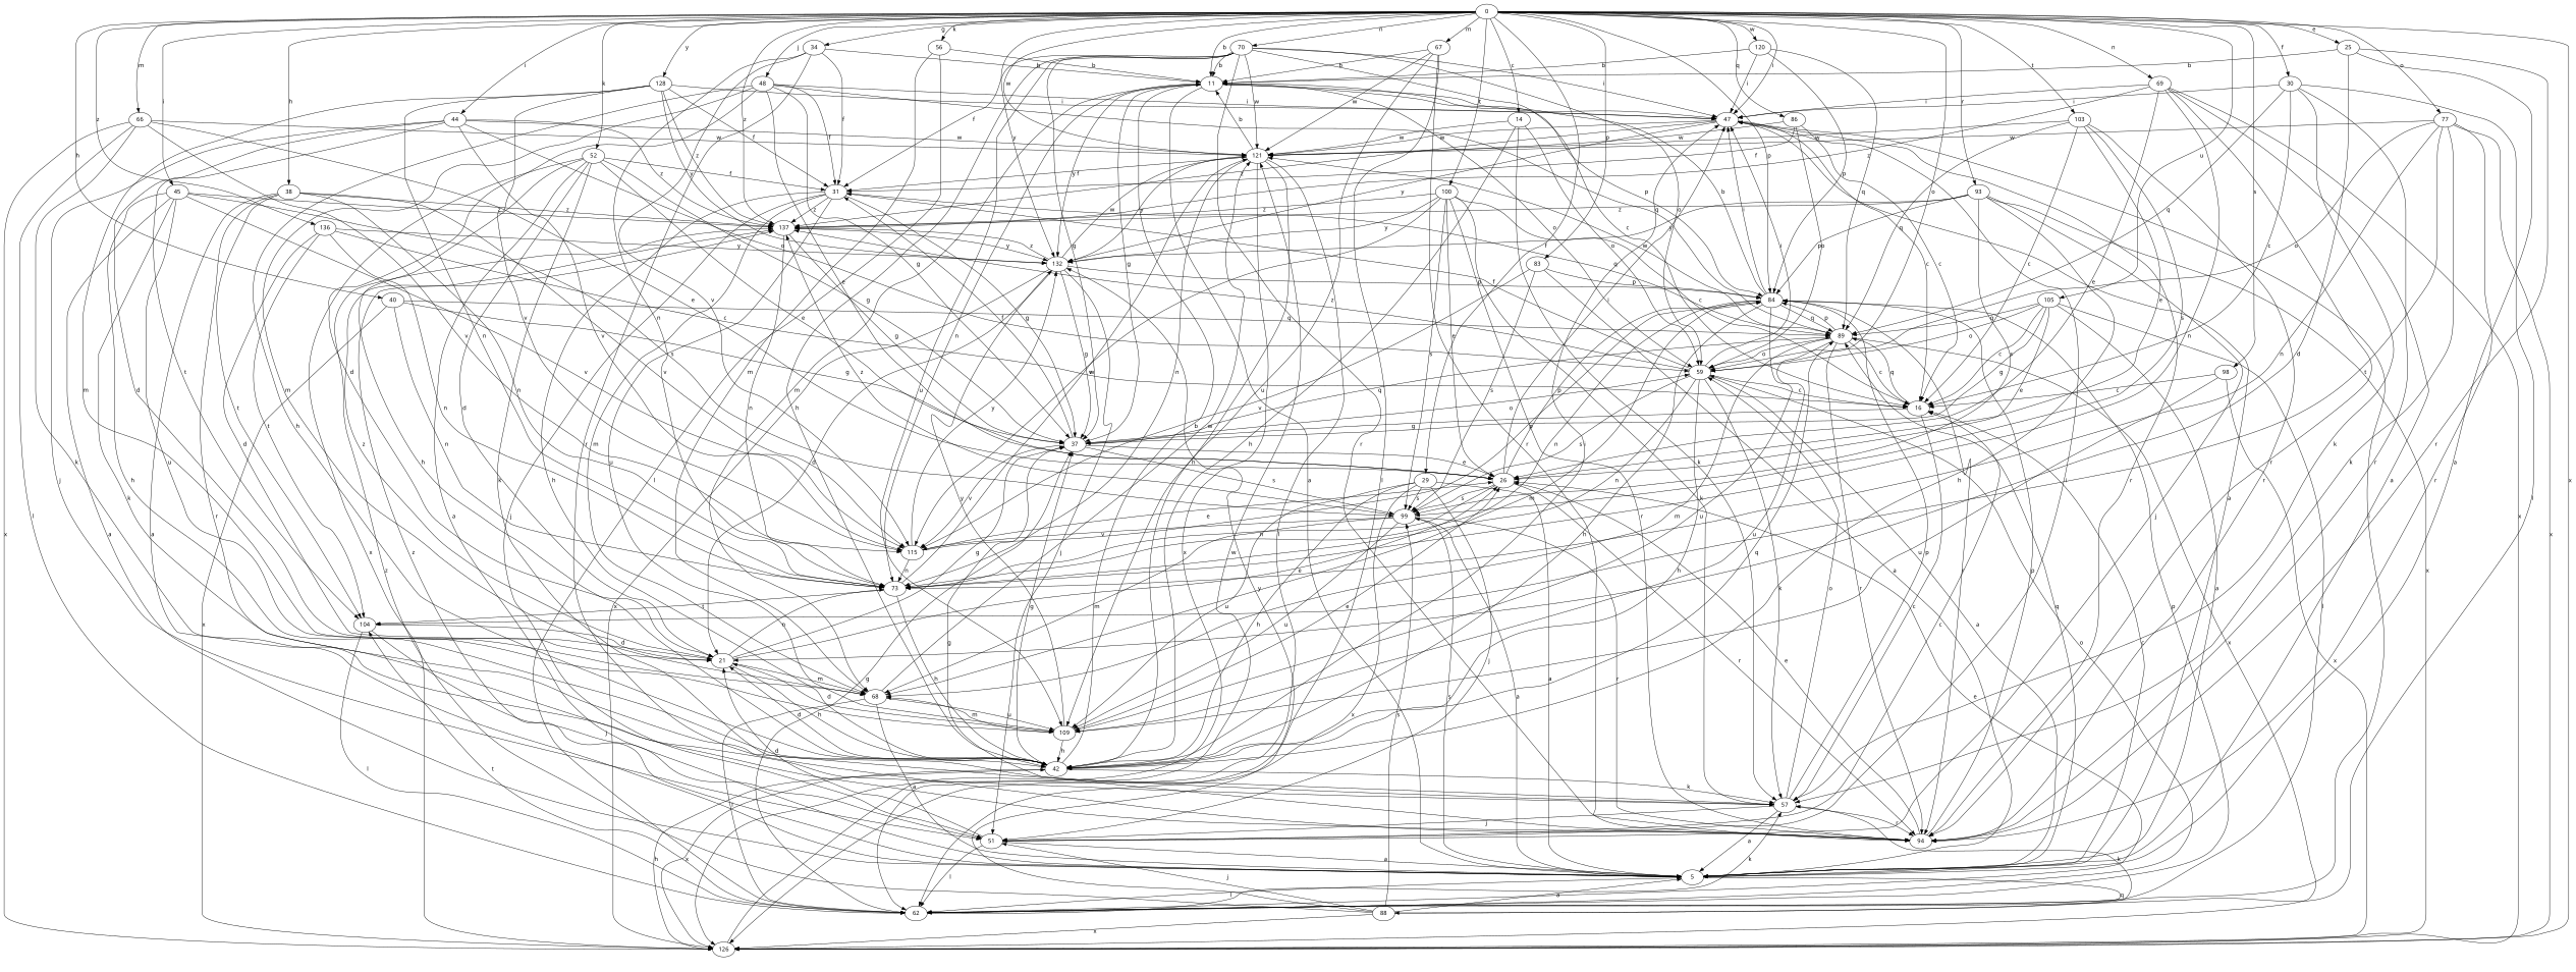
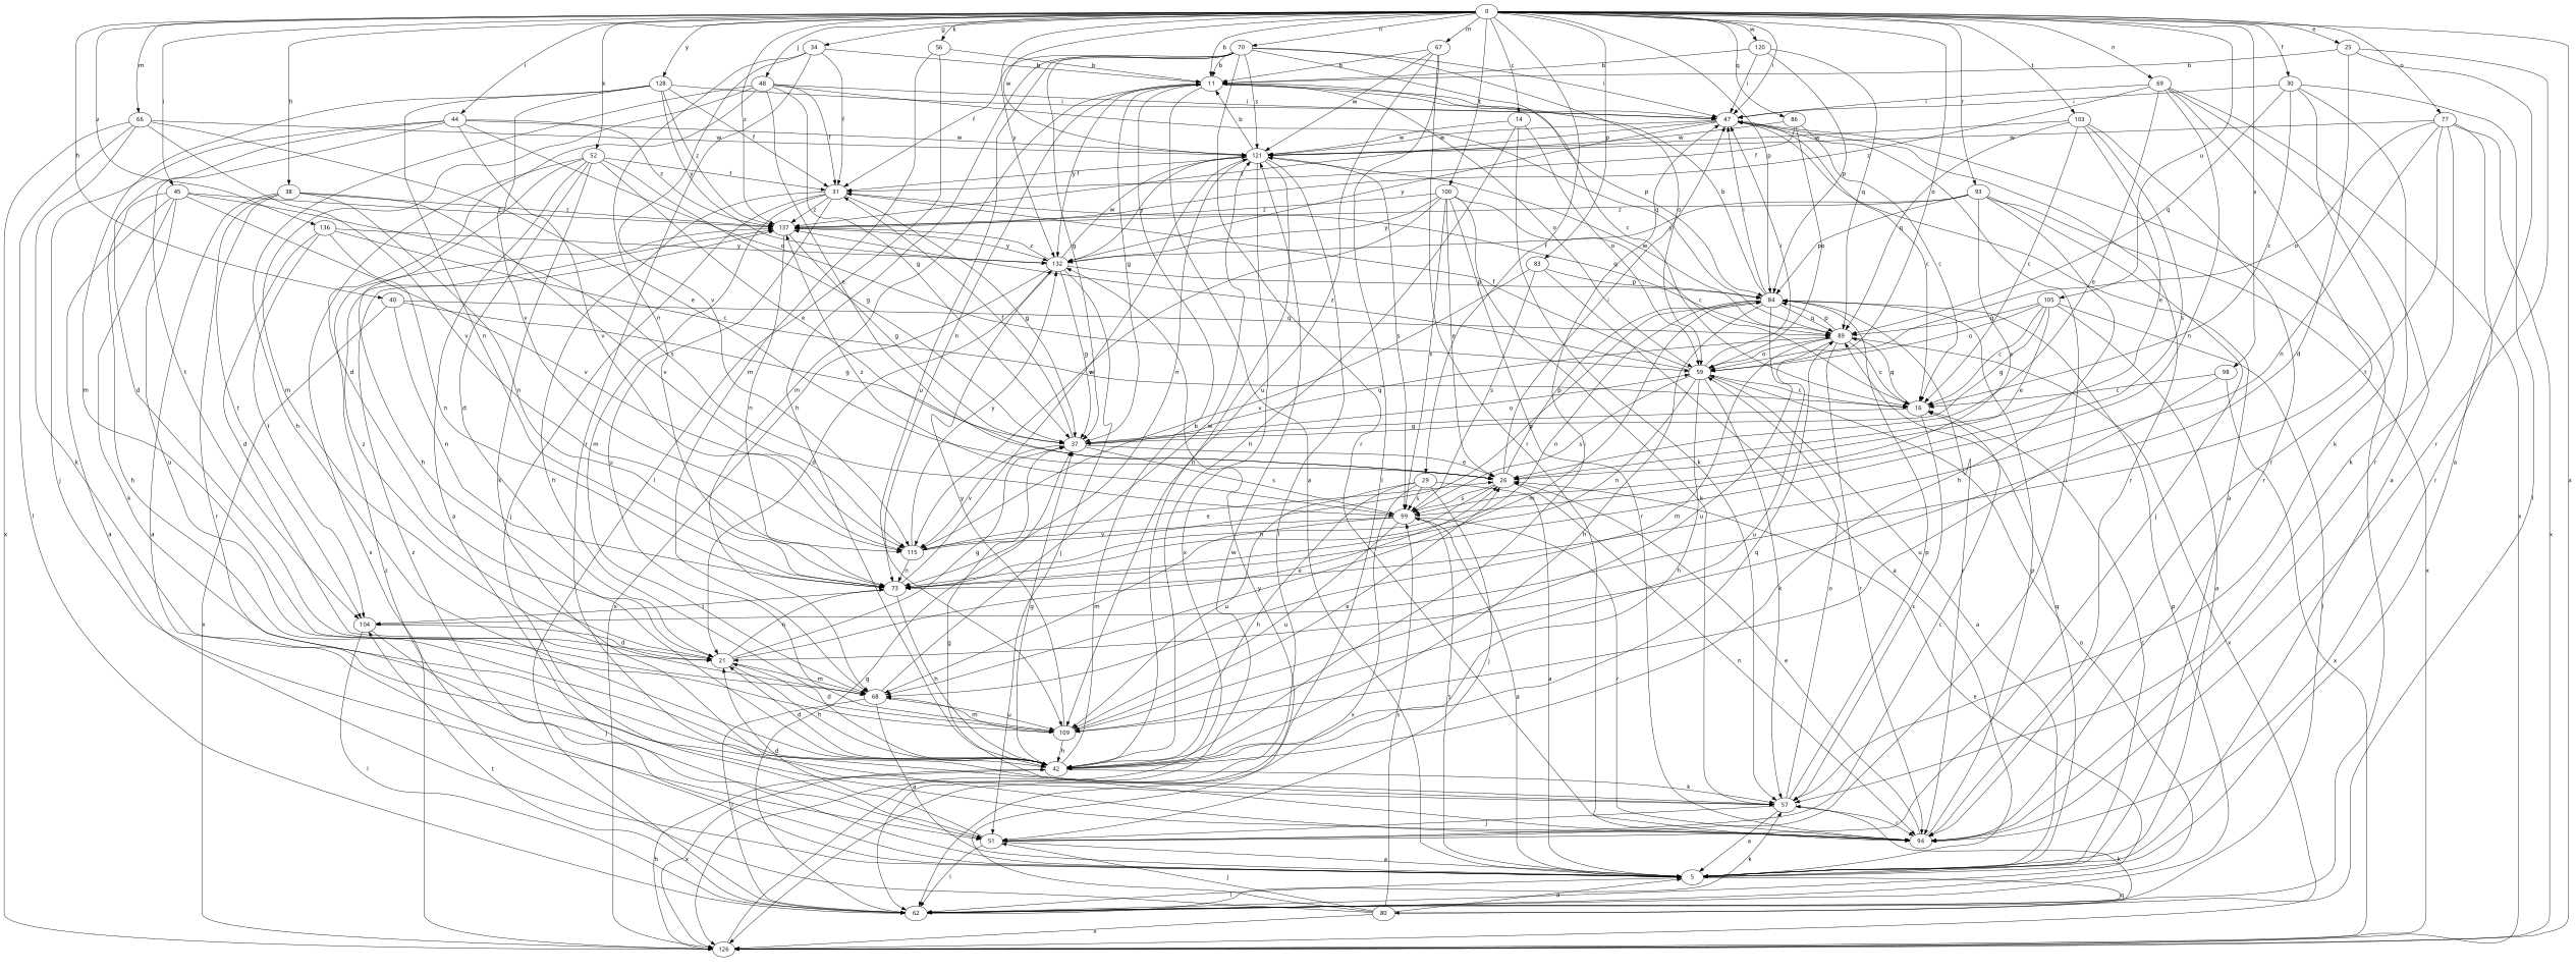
  strict digraph {
    fontname="Noto Sans"
    node [fontname="Noto Sans"]
    edge [fontname="Noto Sans"]
    0
    11
    14
    25
    29
    30
    34
    38
    40
    44
    45
    47
    48
    52
    56
    66
    67
    69
    70
    77
    n21 [label=59]
    83
    84
    86
    93
    98
    100
    103
    105
    120
    121
    126
    128
    132
    136
    137
    5
    37
    68
    73
    42
    57
    21
    94
    99
    51
    109
    16
    62
    89
    31
    115
    104
    26
-   88
+   88 [label=80]
    0 -> 11 [label=b]
    0 -> 14 [label=c]
    0 -> 25 [label=e]
    0 -> 29 [label=f]
    0 -> 30 [label=f]
    0 -> 34 [label=g]
    0 -> 38 [label=h]
    0 -> 40 [label=h]
    0 -> 44 [label=i]
    0 -> 45 [label=i]
    0 -> 47 [label=i]
    0 -> 48 [label=j]
    0 -> 52 [label=k]
    0 -> 56 [label=k]
    0 -> 66 [label=m]
    0 -> 67 [label=m]
    0 -> 69 [label=n]
    0 -> 70 [label=n]
    0 -> 77 [label=o]
    0 -> n21 [label=o]
    0 -> 83 [label=p]
    0 -> 84 [label=p]
    0 -> 86 [label=q]
    0 -> 93 [label=r]
    0 -> 98 [label=s]
    0 -> 100 [label=t]
    0 -> 103 [label=t]
    0 -> 105 [label=u]
    0 -> 120 [label=w]
    0 -> 121 [label=w]
    0 -> 126 [label=x]
    0 -> 128 [label=y]
    0 -> 132 [label=y]
    0 -> 136 [label=z]
    0 -> 137 [label=z]
    11 -> 47 [label=i]
    11 -> n21 [label=o]
    11 -> 84 [label=p]
    11 -> 132 [label=y]
    11 -> 5 [label=a]
    11 -> 37 [label=g]
    11 -> 68 [label=m]
    11 -> 73 [label=n]
    14 -> n21 [label=o]
    14 -> 121 [label=w]
    14 -> 42 [label=h]
    14 -> 57 [label=k]
    25 -> 11 [label=b]
    25 -> 5 [label=a]
    25 -> 21 [label=d]
    25 -> 94 [label=r]
    29 -> 126 [label=x]
    29 -> 5 [label=a]
    29 -> 42 [label=h]
    29 -> 99 [label=s]
    29 -> 51 [label=j]
    29 -> 109 [label=u]
    30 -> 47 [label=i]
    30 -> 57 [label=k]
    30 -> 94 [label=r]
    30 -> 16 [label=c]
    30 -> 62 [label=l]
    30 -> 89 [label=q]
    34 -> 11 [label=b]
    34 -> 73 [label=n]
    34 -> 94 [label=r]
    34 -> 31 [label=f]
    34 -> 115 [label=v]
    38 -> 137 [label=z]
    38 -> 5 [label=a]
    38 -> 73 [label=n]
    38 -> 94 [label=r]
    38 -> 115 [label=v]
    38 -> 104 [label=t]
    40 -> 126 [label=x]
    40 -> 37 [label=g]
    40 -> 73 [label=n]
    40 -> 89 [label=q]
    44 -> n21 [label=o]
    44 -> 121 [label=w]
    44 -> 137 [label=z]
    44 -> 21 [label=d]
    44 -> 51 [label=j]
    44 -> 115 [label=v]
    44 -> 104 [label=t]
    45 -> 137 [label=z]
    45 -> 5 [label=a]
    45 -> 42 [label=h]
    45 -> 57 [label=k]
    45 -> 99 [label=s]
    45 -> 109 [label=u]
    45 -> 115 [label=v]
    47 -> 121 [label=w]
    47 -> 132 [label=y]
    47 -> 137 [label=z]
    47 -> 5 [label=a]
    47 -> 94 [label=r]
    47 -> 16 [label=c]
    48 -> 47 [label=i]
    48 -> 37 [label=g]
    48 -> 68 [label=m]
    48 -> 42 [label=h]
    48 -> 21 [label=d]
    48 -> 89 [label=q]
    48 -> 31 [label=f]
    48 -> 26 [label=e]
    52 -> 126 [label=x]
    52 -> 5 [label=a]
    52 -> 37 [label=g]
    52 -> 42 [label=h]
    52 -> 57 [label=k]
    52 -> 21 [label=d]
    52 -> 31 [label=f]
    52 -> 26 [label=e]
    56 -> 11 [label=b]
    56 -> 68 [label=m]
    56 -> 62 [label=l]
    66 -> 121 [label=w]
    66 -> 126 [label=x]
    66 -> 57 [label=k]
    66 -> 62 [label=l]
    66 -> 115 [label=v]
    66 -> 26 [label=e]
    67 -> 11 [label=b]
    67 -> 121 [label=w]
    67 -> 94 [label=r]
    67 -> 109 [label=u]
    67 -> 62 [label=l]
    69 -> 47 [label=i]
    69 -> 126 [label=x]
    69 -> 137 [label=z]
    69 -> 5 [label=a]
    69 -> 73 [label=n]
    69 -> 94 [label=r]
    69 -> 26 [label=e]
    70 -> 11 [label=b]
    70 -> 47 [label=i]
    70 -> n21 [label=o]
-   70 -> 121 [label=w]
+   70 -> 121 [label=s]
    70 -> 37 [label=g]
    70 -> 42 [label=h]
    70 -> 94 [label=r]
    70 -> 109 [label=u]
    70 -> 16 [label=c]
    70 -> 31 [label=f]
    77 -> n21 [label=o]
    77 -> 121 [label=w]
    77 -> 126 [label=x]
    77 -> 73 [label=n]
    77 -> 57 [label=k]
    77 -> 94 [label=r]
    77 -> 104 [label=t]
    n21 -> 47 [label=i]
    n21 -> 137 [label=z]
    n21 -> 5 [label=a]
    n21 -> 73 [label=n]
    n21 -> 42 [label=h]
    n21 -> 57 [label=k]
    n21 -> 99 [label=s]
    n21 -> 16 [label=c]
    n21 -> 31 [label=f]
    83 -> 84 [label=p]
    83 -> 5 [label=a]
    83 -> 99 [label=s]
    83 -> 115 [label=v]
    84 -> 11 [label=b]
    84 -> 47 [label=i]
    84 -> 68 [label=m]
    84 -> 73 [label=n]
    84 -> 42 [label=h]
    84 -> 94 [label=r]
    84 -> 109 [label=u]
    84 -> 89 [label=q]
    86 -> n21 [label=o]
    86 -> 121 [label=w]
    86 -> 16 [label=c]
    86 -> 31 [label=f]
    93 -> 84 [label=p]
    93 -> 126 [label=x]
    93 -> 132 [label=y]
    93 -> 137 [label=z]
    93 -> 42 [label=h]
    93 -> 99 [label=s]
    93 -> 51 [label=j]
    98 -> 126 [label=x]
    98 -> 109 [label=u]
    98 -> 16 [label=c]
    100 -> 132 [label=y]
    100 -> 137 [label=z]
    100 -> 57 [label=k]
    100 -> 94 [label=r]
    100 -> 99 [label=s]
    100 -> 16 [label=c]
    100 -> 115 [label=v]
    100 -> 26 [label=e]
    103 -> 121 [label=w]
    103 -> 94 [label=r]
    103 -> 99 [label=s]
    103 -> 16 [label=c]
    103 -> 89 [label=q]
    103 -> 26 [label=e]
    105 -> n21 [label=o]
    105 -> 5 [label=a]
    105 -> 37 [label=g]
    105 -> 16 [label=c]
    105 -> 62 [label=l]
    105 -> 89 [label=q]
    105 -> 26 [label=e]
    120 -> 11 [label=b]
    120 -> 47 [label=i]
    120 -> 84 [label=p]
    120 -> 89 [label=q]
    121 -> 11 [label=b]
    121 -> 126 [label=x]
    121 -> 132 [label=y]
    121 -> 73 [label=n]
    121 -> 42 [label=h]
+   121 -> 99 [label=s]
    121 -> 62 [label=l]
    121 -> 31 [label=f]
    126 -> 121 [label=w]
    126 -> 42 [label=h]
    128 -> 47 [label=i]
    128 -> 132 [label=y]
    128 -> 137 [label=z]
    128 -> 68 [label=m]
    128 -> 73 [label=n]
    128 -> 31 [label=f]
    128 -> 115 [label=v]
    132 -> 84 [label=p]
    132 -> 121 [label=w]
    132 -> 126 [label=x]
    132 -> 137 [label=z]
    132 -> 37 [label=g]
    132 -> 21 [label=d]
    132 -> 51 [label=j]
    136 -> 132 [label=y]
    136 -> 73 [label=n]
    136 -> 21 [label=d]
    136 -> 16 [label=c]
    136 -> 104 [label=t]
    137 -> 132 [label=y]
    137 -> 37 [label=g]
    137 -> 73 [label=n]
    5 -> 137 [label=z]
    5 -> 99 [label=s]
    5 -> 16 [label=c]
    5 -> 62 [label=l]
    5 -> 89 [label=q]
    5 -> 88 [label=q]
    37 -> n21 [label=o]
    37 -> 99 [label=s]
    37 -> 89 [label=q]
    37 -> 31 [label=f]
    37 -> 115 [label=v]
    37 -> 26 [label=e]
    68 -> 121 [label=w]
    68 -> 5 [label=a]
    68 -> 109 [label=u]
    68 -> 62 [label=l]
    73 -> 121 [label=w]
    73 -> 42 [label=h]
    73 -> 104 [label=t]
    42 -> 11 [label=b]
    42 -> 47 [label=i]
    42 -> 126 [label=x]
    42 -> 37 [label=g]
    42 -> 57 [label=k]
    42 -> 21 [label=d]
    42 -> 89 [label=q]
    57 -> n21 [label=o]
    57 -> 84 [label=p]
    57 -> 5 [label=a]
    57 -> 94 [label=r]
    57 -> 51 [label=j]
    21 -> 137 [label=z]
    21 -> 37 [label=g]
    21 -> 68 [label=m]
    21 -> 73 [label=n]
    21 -> 42 [label=h]
    21 -> 26 [label=e]
    94 -> 84 [label=p]
    94 -> 37 [label=g]
    94 -> 26 [label=e]
    99 -> 137 [label=z]
    99 -> 5 [label=a]
    99 -> 68 [label=m]
    99 -> 94 [label=r]
    99 -> 109 [label=u]
    99 -> 115 [label=v]
    51 -> 47 [label=i]
    51 -> 5 [label=a]
    51 -> 21 [label=d]
    51 -> 16 [label=c]
    51 -> 62 [label=l]
    109 -> 132 [label=y]
    109 -> 68 [label=m]
    109 -> 42 [label=h]
    109 -> 21 [label=d]
    109 -> 26 [label=e]
    16 -> 37 [label=g]
    16 -> 57 [label=c]
    16 -> 89 [label=q]
    62 -> 47 [label=i]
    62 -> n21 [label=o]
    62 -> 84 [label=p]
    62 -> 37 [label=g]
    62 -> 57 [label=k]
    62 -> 104 [label=t]
    62 -> 26 [label=e]
    89 -> n21 [label=o]
    89 -> 84 [label=p]
    89 -> 121 [label=w]
    89 -> 126 [label=x]
    89 -> 68 [label=m]
    89 -> 94 [label=r]
    89 -> 109 [label=u]
    89 -> 16 [label=c]
    31 -> 137 [label=z]
    31 -> 37 [label=g]
    31 -> 68 [label=m]
    31 -> 42 [label=h]
    31 -> 51 [label=j]
    31 -> 109 [label=u]
    31 -> 89 [label=q]
    115 -> 84 [label=p]
    115 -> 132 [label=y]
    115 -> 73 [label=n]
    115 -> 26 [label=e]
    104 -> 21 [label=d]
    104 -> 51 [label=j]
    104 -> 62 [label=l]
    26 -> 47 [label=i]
    26 -> 84 [label=p]
    26 -> 73 [label=n]
-   26 -> 94 [label=r]
+   26 -> 94 [label=n]
    26 -> 99 [label=s]
    88 -> 126 [label=x]
    88 -> 132 [label=y]
    88 -> 137 [label=z]
    88 -> 5 [label=a]
    88 -> 57 [label=k]
    88 -> 99 [label=s]
    88 -> 51 [label=j]
  }
